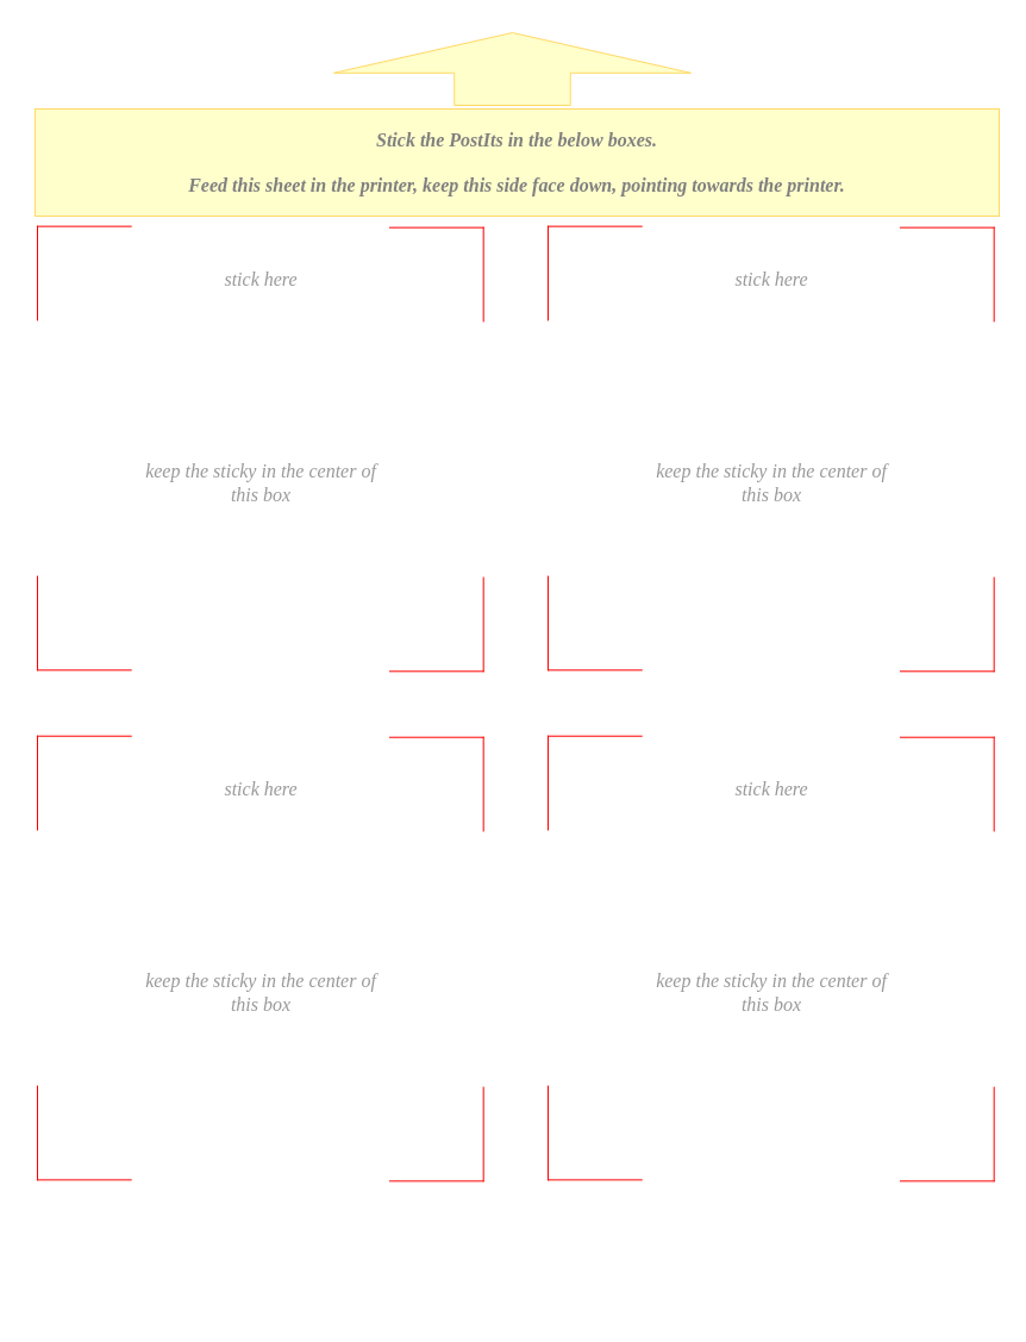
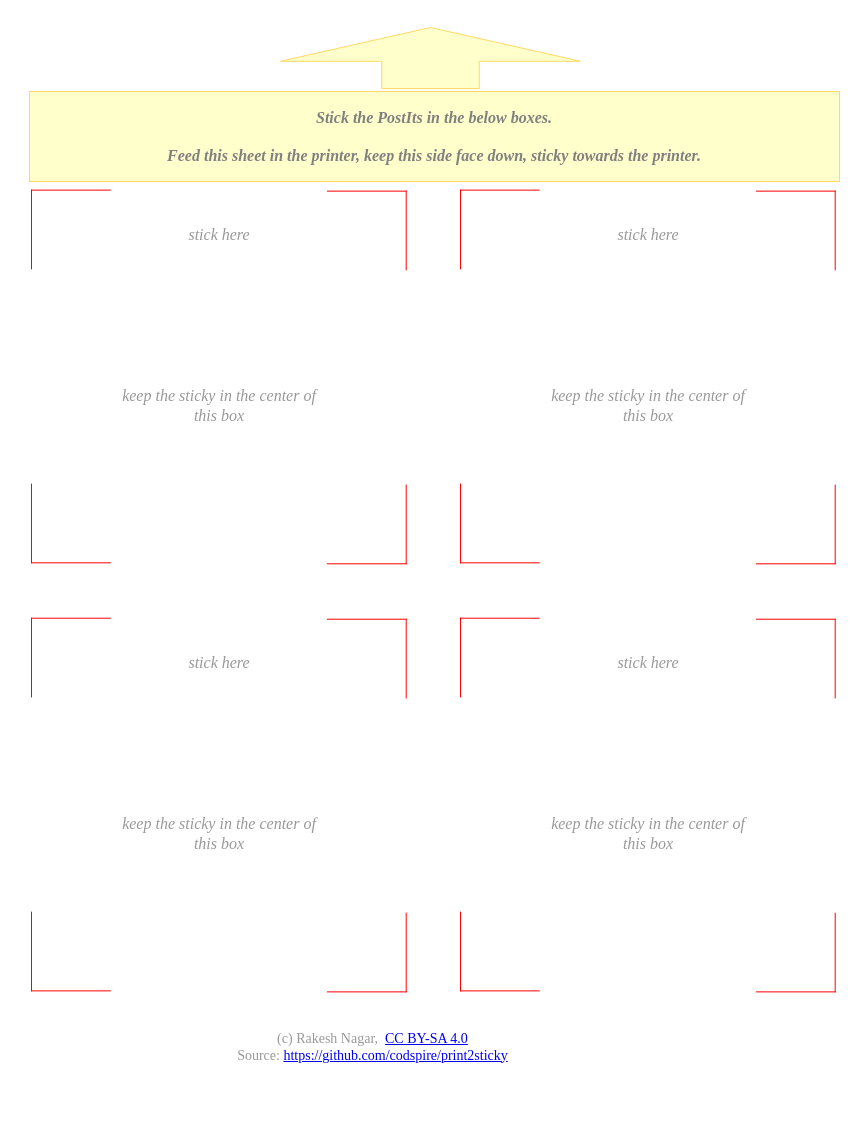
  <mxCell id="0" />
  <mxCell id="1" value="1" style="" parent="0" />
  <mxCell id="2" value="" style="shape=image;verticalLabelPosition=bottom;labelBackgroundColor=#ffffff;verticalAlign=top;aspect=fixed;imageAspect=0;image=https://www.printablee.com/postpic/2015/04/free-printable-grid-graph-paper_18894.png;" parent="1" vertex="1"><mxGeometry x="21" y="20.64" width="817.85" height="1083.68" as="geometry" /></mxCell>
  <mxCell id="3" value="" style="rounded=0;whiteSpace=wrap;html=1;shadow=0;glass=0;sketch=0;strokeColor=none;" parent="1" vertex="1"><mxGeometry x="20.48" y="27" width="818.9" height="161.61" as="geometry" /></mxCell>
  <mxCell id="4" value="" style="rounded=0;whiteSpace=wrap;html=1;shadow=0;glass=0;sketch=0;strokeColor=none;" parent="1" vertex="1"><mxGeometry x="20.39" y="992" width="819.07" height="110" as="geometry" /></mxCell>
  <mxCell id="5" value="" style="group" parent="1" vertex="1" connectable="0"><mxGeometry x="31" y="189.64" width="374.7" height="373.68" as="geometry" /></mxCell>
  <mxCell id="6" value="&lt;span style=&quot;font-size: 16px;&quot;&gt;stick here&lt;/span&gt;" style="text;html=1;strokeColor=none;fillColor=none;align=center;verticalAlign=middle;whiteSpace=wrap;rounded=0;fontColor=#999999;fontFamily=Comfortaa;fontSource=https%3A%2F%2Ffonts.googleapis.com%2Fcss%3Ffamily%3DComfortaa;fontSize=16;fontStyle=2;labelBackgroundColor=#ffffff;" parent="5" vertex="1"><mxGeometry x="88.005" y="27.947" width="200" height="32.315" as="geometry" /></mxCell>
  <mxCell id="7" value="&lt;span style=&quot;background-color: rgb(255 , 255 , 255) ; font-size: 16px&quot;&gt;keep the sticky in the center of this box&lt;/span&gt;" style="text;html=1;strokeColor=none;fillColor=none;align=center;verticalAlign=middle;whiteSpace=wrap;rounded=0;fontColor=#999999;fontFamily=Comfortaa;fontSource=https%3A%2F%2Ffonts.googleapis.com%2Fcss%3Ffamily%3DComfortaa;fontSize=16;fontStyle=2" parent="5" vertex="1"><mxGeometry x="88.005" y="142.606" width="200" height="145.417" as="geometry" /></mxCell>
  <mxCell id="8" value="" style="shape=partialRectangle;whiteSpace=wrap;html=1;bottom=0;right=0;fillColor=none;strokeColor=#FF0000;" parent="5" vertex="1"><mxGeometry width="78.74" height="78.74" as="geometry" /></mxCell>
  <mxCell id="9" value="" style="shape=partialRectangle;whiteSpace=wrap;html=1;bottom=0;right=0;fillColor=none;strokeColor=#FF0000;rotation=90;" parent="5" vertex="1"><mxGeometry x="295.96" y="1" width="78.74" height="78.74" as="geometry" /></mxCell>
  <mxCell id="10" value="" style="shape=partialRectangle;whiteSpace=wrap;html=1;bottom=0;right=0;fillColor=none;strokeColor=#FF0000;rotation=-90;" parent="5" vertex="1"><mxGeometry y="293.94" width="78.74" height="78.74" as="geometry" /></mxCell>
  <mxCell id="11" value="" style="shape=partialRectangle;whiteSpace=wrap;html=1;bottom=0;right=0;fillColor=none;strokeColor=#FF0000;rotation=-180;" parent="5" vertex="1"><mxGeometry x="295.96" y="294.94" width="78.74" height="78.74" as="geometry" /></mxCell>
  <mxCell id="12" value="" style="group" parent="1" vertex="1" connectable="0"><mxGeometry x="460" y="189.64" width="374.7" height="373.68" as="geometry" /></mxCell>
  <mxCell id="13" value="&lt;span style=&quot;background-color: rgb(255 , 255 , 255) ; font-size: 16px&quot;&gt;stick here&lt;/span&gt;" style="text;html=1;strokeColor=none;fillColor=none;align=center;verticalAlign=middle;whiteSpace=wrap;rounded=0;fontColor=#999999;fontFamily=Comfortaa;fontSource=https%3A%2F%2Ffonts.googleapis.com%2Fcss%3Ffamily%3DComfortaa;fontSize=16;fontStyle=2" parent="12" vertex="1"><mxGeometry x="88.005" y="27.947" width="200" height="32.315" as="geometry" /></mxCell>
  <mxCell id="14" value="&lt;span style=&quot;background-color: rgb(255 , 255 , 255) ; font-size: 16px&quot;&gt;keep the sticky in the center of this box&lt;/span&gt;" style="text;html=1;strokeColor=none;fillColor=none;align=center;verticalAlign=middle;whiteSpace=wrap;rounded=0;fontColor=#999999;fontFamily=Comfortaa;fontSource=https%3A%2F%2Ffonts.googleapis.com%2Fcss%3Ffamily%3DComfortaa;fontSize=16;fontStyle=2" parent="12" vertex="1"><mxGeometry x="88.005" y="142.606" width="200" height="145.417" as="geometry" /></mxCell>
  <mxCell id="15" value="" style="shape=partialRectangle;whiteSpace=wrap;html=1;bottom=0;right=0;fillColor=none;strokeColor=#FF0000;" parent="12" vertex="1"><mxGeometry width="78.74" height="78.74" as="geometry" /></mxCell>
  <mxCell id="16" value="" style="shape=partialRectangle;whiteSpace=wrap;html=1;bottom=0;right=0;fillColor=none;strokeColor=#FF0000;rotation=90;" parent="12" vertex="1"><mxGeometry x="295.96" y="1" width="78.74" height="78.74" as="geometry" /></mxCell>
  <mxCell id="17" value="" style="shape=partialRectangle;whiteSpace=wrap;html=1;bottom=0;right=0;fillColor=none;strokeColor=#FF0000;rotation=-90;" parent="12" vertex="1"><mxGeometry y="293.94" width="78.74" height="78.74" as="geometry" /></mxCell>
  <mxCell id="18" value="" style="shape=partialRectangle;whiteSpace=wrap;html=1;bottom=0;right=0;fillColor=none;strokeColor=#FF0000;rotation=-180;" parent="12" vertex="1"><mxGeometry x="295.96" y="294.94" width="78.74" height="78.74" as="geometry" /></mxCell>
  <mxCell id="19" value="" style="group" parent="1" vertex="1" connectable="0"><mxGeometry x="31" y="617.71" width="374.7" height="373.68" as="geometry" /></mxCell>
  <mxCell id="20" value="&lt;span style=&quot;background-color: rgb(255 , 255 , 255) ; font-size: 16px&quot;&gt;stick here&lt;/span&gt;" style="text;html=1;strokeColor=none;fillColor=none;align=center;verticalAlign=middle;whiteSpace=wrap;rounded=0;fontColor=#999999;fontFamily=Comfortaa;fontSource=https%3A%2F%2Ffonts.googleapis.com%2Fcss%3Ffamily%3DComfortaa;fontSize=16;fontStyle=2" parent="19" vertex="1"><mxGeometry x="88.005" y="27.947" width="200" height="32.315" as="geometry" /></mxCell>
  <mxCell id="21" value="&lt;span style=&quot;background-color: rgb(255 , 255 , 255) ; font-size: 16px&quot;&gt;keep the sticky in the center of this box&lt;/span&gt;" style="text;html=1;strokeColor=none;fillColor=none;align=center;verticalAlign=middle;whiteSpace=wrap;rounded=0;fontColor=#999999;fontFamily=Comfortaa;fontSource=https%3A%2F%2Ffonts.googleapis.com%2Fcss%3Ffamily%3DComfortaa;fontSize=16;fontStyle=2" parent="19" vertex="1"><mxGeometry x="88.005" y="142.606" width="200" height="145.417" as="geometry" /></mxCell>
  <mxCell id="22" value="" style="shape=partialRectangle;whiteSpace=wrap;html=1;bottom=0;right=0;fillColor=none;strokeColor=#FF0000;" parent="19" vertex="1"><mxGeometry width="78.74" height="78.74" as="geometry" /></mxCell>
  <mxCell id="23" value="" style="shape=partialRectangle;whiteSpace=wrap;html=1;bottom=0;right=0;fillColor=none;strokeColor=#FF0000;rotation=90;" parent="19" vertex="1"><mxGeometry x="295.96" y="1" width="78.74" height="78.74" as="geometry" /></mxCell>
  <mxCell id="24" value="" style="shape=partialRectangle;whiteSpace=wrap;html=1;bottom=0;right=0;fillColor=none;strokeColor=#FF0000;rotation=-90;" parent="19" vertex="1"><mxGeometry y="293.94" width="78.74" height="78.74" as="geometry" /></mxCell>
  <mxCell id="25" value="" style="shape=partialRectangle;whiteSpace=wrap;html=1;bottom=0;right=0;fillColor=none;strokeColor=#FF0000;rotation=-180;" parent="19" vertex="1"><mxGeometry x="295.96" y="294.94" width="78.74" height="78.74" as="geometry" /></mxCell>
  <mxCell id="26" value="" style="group" parent="1" vertex="1" connectable="0"><mxGeometry x="460" y="617.71" width="374.7" height="373.68" as="geometry" /></mxCell>
  <mxCell id="27" value="&lt;span style=&quot;background-color: rgb(255 , 255 , 255) ; font-size: 16px&quot;&gt;stick here&lt;/span&gt;" style="text;html=1;strokeColor=none;fillColor=none;align=center;verticalAlign=middle;whiteSpace=wrap;rounded=0;fontColor=#999999;fontFamily=Comfortaa;fontSource=https%3A%2F%2Ffonts.googleapis.com%2Fcss%3Ffamily%3DComfortaa;fontSize=16;fontStyle=2" parent="26" vertex="1"><mxGeometry x="88.005" y="27.947" width="200" height="32.315" as="geometry" /></mxCell>
  <mxCell id="28" value="&lt;span style=&quot;background-color: rgb(255 , 255 , 255) ; font-size: 16px&quot;&gt;keep the sticky in the center of this box&lt;/span&gt;" style="text;html=1;strokeColor=none;fillColor=none;align=center;verticalAlign=middle;whiteSpace=wrap;rounded=0;fontColor=#999999;fontFamily=Comfortaa;fontSource=https%3A%2F%2Ffonts.googleapis.com%2Fcss%3Ffamily%3DComfortaa;fontSize=16;fontStyle=2" parent="26" vertex="1"><mxGeometry x="88.005" y="142.606" width="200" height="145.417" as="geometry" /></mxCell>
  <mxCell id="29" value="" style="shape=partialRectangle;whiteSpace=wrap;html=1;bottom=0;right=0;fillColor=none;strokeColor=#FF0000;" parent="26" vertex="1"><mxGeometry width="78.74" height="78.74" as="geometry" /></mxCell>
  <mxCell id="30" value="" style="shape=partialRectangle;whiteSpace=wrap;html=1;bottom=0;right=0;fillColor=none;strokeColor=#FF0000;rotation=90;" parent="26" vertex="1"><mxGeometry x="295.96" y="1" width="78.74" height="78.74" as="geometry" /></mxCell>
  <mxCell id="31" value="" style="shape=partialRectangle;whiteSpace=wrap;html=1;bottom=0;right=0;fillColor=none;strokeColor=#FF0000;rotation=-90;" parent="26" vertex="1"><mxGeometry y="293.94" width="78.74" height="78.74" as="geometry" /></mxCell>
  <mxCell id="32" value="" style="shape=partialRectangle;whiteSpace=wrap;html=1;bottom=0;right=0;fillColor=none;strokeColor=#FF0000;rotation=-180;" parent="26" vertex="1"><mxGeometry x="295.96" y="294.94" width="78.74" height="78.74" as="geometry" /></mxCell>
  <mxCell id="33" value="" style="shape=singleArrow;direction=north;whiteSpace=wrap;html=1;arrowWidth=0.325;arrowSize=0.554;sketch=0;shadow=0;fillColor=#FFFFCC;strokeColor=#FFD966;" parent="1" vertex="1"><mxGeometry x="280" y="27" width="300" height="61" as="geometry" /></mxCell>
- <mxCell id="34" value="&lt;span style=&quot;font-size: 16px;&quot;&gt;Stick the PostIts in the below boxes.&lt;br&gt;&lt;br&gt;Feed this sheet in the printer,&amp;nbsp;keep this side face down, pointing towards the printer.&lt;/span&gt;" style="text;html=1;align=center;verticalAlign=middle;whiteSpace=wrap;rounded=0;fontFamily=Comfortaa;fontSource=https%3A%2F%2Ffonts.googleapis.com%2Fcss%3Ffamily%3DComfortaa;fontSize=16;fontStyle=3;labelBackgroundColor=none;fillColor=#FFFFCC;strokeColor=#FFD966;fontColor=#808080;" parent="1" vertex="1"><mxGeometry x="29" y="91" width="810" height="90" as="geometry" /></mxCell>
+ <mxCell id="34" value="&lt;span style=&quot;font-size: 16px;&quot;&gt;Stick the PostIts in the below boxes.&lt;br&gt;&lt;br&gt;Feed this sheet in the printer,&amp;nbsp;keep this side face down, sticky towards the printer.&lt;/span&gt;" style="text;html=1;align=center;verticalAlign=middle;whiteSpace=wrap;rounded=0;fontFamily=Comfortaa;fontSource=https%3A%2F%2Ffonts.googleapis.com%2Fcss%3Ffamily%3DComfortaa;fontSize=16;fontStyle=3;labelBackgroundColor=none;fillColor=#FFFFCC;strokeColor=#FFD966;fontColor=#808080;" parent="1" vertex="1"><mxGeometry x="29" y="91" width="810" height="90" as="geometry" /></mxCell>
  <mxCell id="35" value="" style="group" vertex="1" connectable="0" parent="1"><mxGeometry x="175" y="1029.5" width="512" height="35" as="geometry" /></mxCell>
+ <mxCell id="36" value="&lt;span style=&quot;text-indent: 0px ; display: inline ; float: none&quot;&gt;(c) Rakesh Nagar,&lt;span style=&quot;font-size: 14px ; font-style: normal ; letter-spacing: normal ; text-transform: none ; word-spacing: 0px&quot;&gt;&amp;nbsp;&amp;nbsp;&lt;/span&gt;&lt;span style=&quot;font-size: 14px ; font-style: normal ; letter-spacing: normal ; text-transform: none ; word-spacing: 0px&quot;&gt;&lt;a href=&quot;https://creativecommons.org/licenses/by-sa/4.0/&quot;&gt;CC BY-SA 4.0&lt;/a&gt;&lt;br&gt;&lt;/span&gt;Source: &lt;a href=&quot;https://github.com/codspire/print2sticky&quot;&gt;https://github.com/codspire/print2sticky&lt;/a&gt;&lt;br style=&quot;font-size: 14px&quot;&gt;&lt;/span&gt;" style="text;whiteSpace=wrap;html=1;fontSize=14;fontFamily=Comfortaa;fontSource=https%3A%2F%2Ffonts.googleapis.com%2Fcss%3Ffamily%3DComfortaa;fontColor=#999999;fontStyle=0;labelBackgroundColor=none;verticalAlign=middle;align=center;" parent="35" vertex="1"><mxGeometry y="0.91" width="395" height="33.18" as="geometry" /></mxCell>
  <mxCell id="37" value="" style="shape=image;verticalLabelPosition=bottom;labelBackgroundColor=#ffffff;verticalAlign=top;aspect=fixed;imageAspect=0;image=https://wiki.ubc.ca/images/thumb/9/91/CC-SA_button.png/100px-CC-SA_button.png;" parent="35" vertex="1"><mxGeometry x="412" width="100" height="35" as="geometry" /></mxCell>
